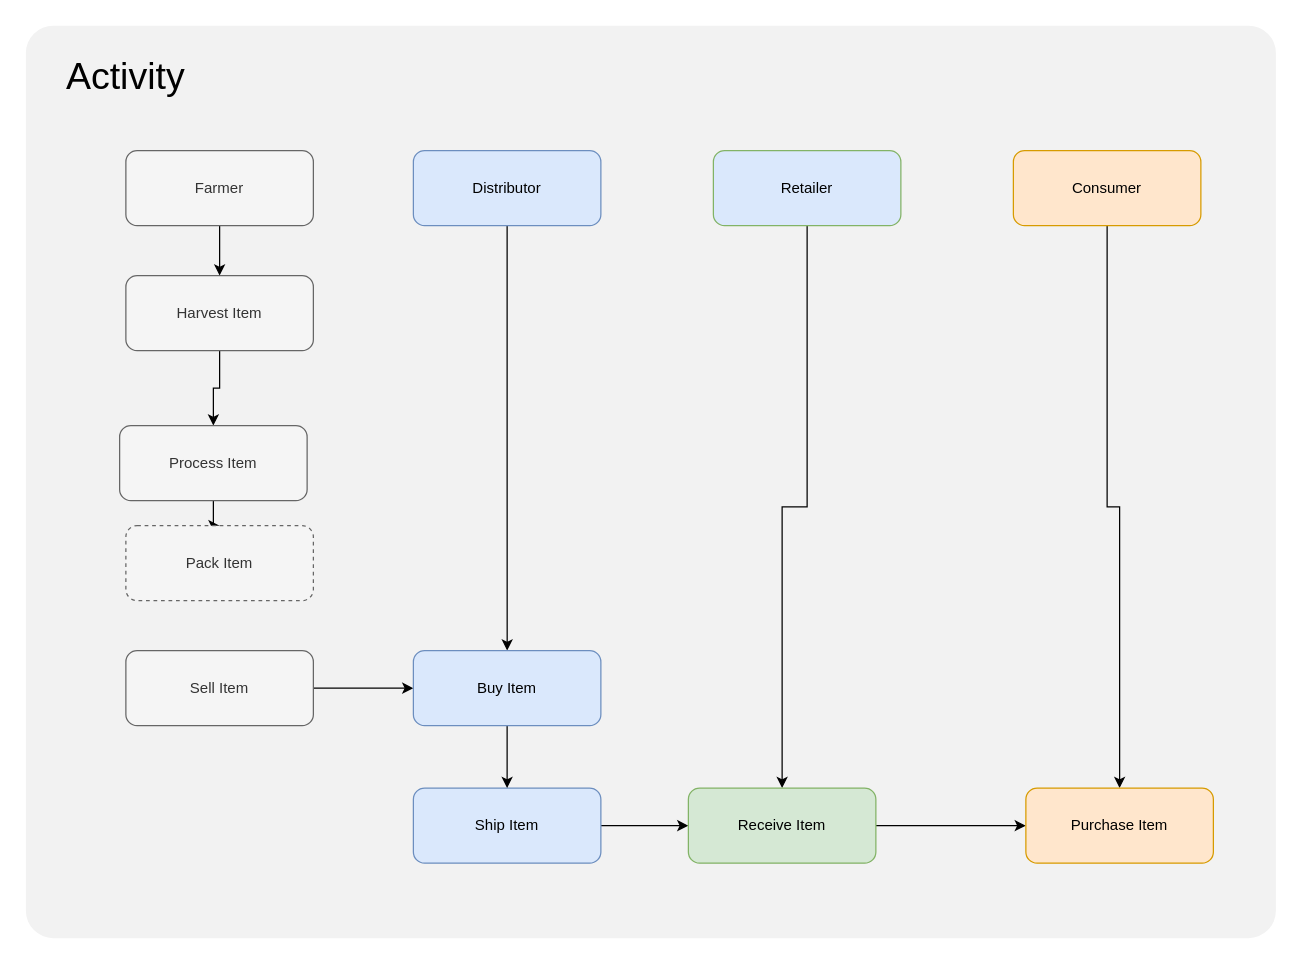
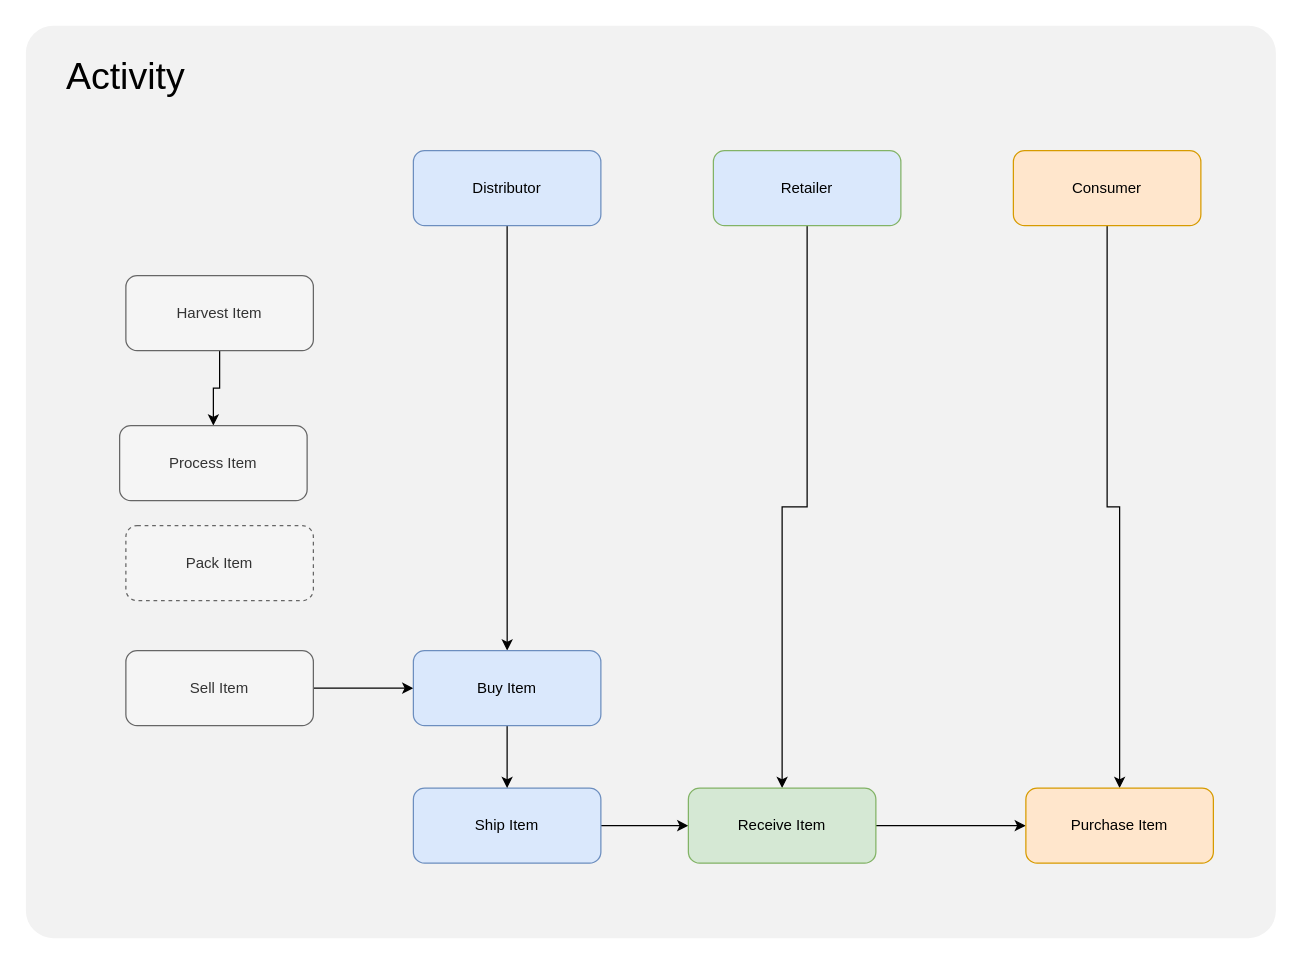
  <mxCell id="0" />
  <mxCell id="1" parent="0" />
  <mxCell id="2" value="" style="rounded=1;whiteSpace=wrap;html=1;arcSize=3;fillColor=#F2F2F2;strokeColor=none;" vertex="1" parent="1"><mxGeometry x="20" y="20" width="1000" height="730" as="geometry" /></mxCell>
  <mxCell id="3" value="" style="edgeStyle=orthogonalEdgeStyle;rounded=0;orthogonalLoop=1;jettySize=auto;html=1;" edge="1" parent="1" source="4" target="8"><mxGeometry relative="1" as="geometry" /></mxCell>
  <mxCell id="4" value="Harvest Item" style="rounded=1;whiteSpace=wrap;html=1;fillColor=#f5f5f5;strokeColor=#666666;fontColor=#333333;" vertex="1" parent="1"><mxGeometry x="100" y="220" width="150" height="60" as="geometry" /></mxCell>
- <mxCell id="5" value="" style="edgeStyle=orthogonalEdgeStyle;rounded=0;orthogonalLoop=1;jettySize=auto;html=1;" edge="1" parent="1" source="6" target="4"><mxGeometry relative="1" as="geometry" /></mxCell>
- <mxCell id="6" value="Farmer" style="rounded=1;whiteSpace=wrap;html=1;fillColor=#f5f5f5;strokeColor=#666666;fontColor=#333333;" vertex="1" parent="1"><mxGeometry x="100" y="120" width="150" height="60" as="geometry" /></mxCell>
- <mxCell id="7" value="" style="edgeStyle=orthogonalEdgeStyle;rounded=0;orthogonalLoop=1;jettySize=auto;html=1;" edge="1" parent="1" source="8" target="9"><mxGeometry relative="1" as="geometry" /></mxCell>
  <mxCell id="8" value="Process Item" style="rounded=1;whiteSpace=wrap;html=1;fillColor=#f5f5f5;strokeColor=#666666;fontColor=#333333;" vertex="1" parent="1"><mxGeometry x="95" y="340" width="150" height="60" as="geometry" /></mxCell>
  <mxCell id="9" value="Pack Item" style="rounded=1;whiteSpace=wrap;html=1;fillColor=#f5f5f5;strokeColor=#666666;fontColor=#333333;dashed=1;" vertex="1" parent="1"><mxGeometry x="100" y="420" width="150" height="60" as="geometry" /></mxCell>
  <mxCell id="10" value="" style="edgeStyle=orthogonalEdgeStyle;rounded=0;orthogonalLoop=1;jettySize=auto;html=1;" edge="1" parent="1" source="11" target="24"><mxGeometry relative="1" as="geometry" /></mxCell>
  <mxCell id="11" value="Sell Item" style="rounded=1;whiteSpace=wrap;html=1;fillColor=#f5f5f5;strokeColor=#666666;fontColor=#333333;" vertex="1" parent="1"><mxGeometry x="100" y="520" width="150" height="60" as="geometry" /></mxCell>
  <mxCell id="12" style="edgeStyle=orthogonalEdgeStyle;rounded=0;orthogonalLoop=1;jettySize=auto;html=1;entryX=0.567;entryY=0;entryDx=0;entryDy=0;entryPerimeter=0;" edge="1" parent="1" source="13"><mxGeometry relative="1" as="geometry"><mxPoint x="405.05" y="520" as="targetPoint" /></mxGeometry></mxCell>
  <mxCell id="13" value="Distributor" style="rounded=1;whiteSpace=wrap;html=1;fillColor=#dae8fc;strokeColor=#6c8ebf;" vertex="1" parent="1"><mxGeometry x="330" y="120" width="150" height="60" as="geometry" /></mxCell>
  <mxCell id="14" style="edgeStyle=orthogonalEdgeStyle;rounded=0;orthogonalLoop=1;jettySize=auto;html=1;entryX=0.5;entryY=0;entryDx=0;entryDy=0;" edge="1" parent="1" source="15" target="21"><mxGeometry relative="1" as="geometry"><mxPoint x="645" y="620" as="targetPoint" /></mxGeometry></mxCell>
  <mxCell id="15" value="Retailer" style="rounded=1;whiteSpace=wrap;html=1;fillColor=#dae8fc;strokeColor=#82b366;" vertex="1" parent="1"><mxGeometry x="570" y="120" width="150" height="60" as="geometry" /></mxCell>
  <mxCell id="16" style="edgeStyle=orthogonalEdgeStyle;rounded=0;orthogonalLoop=1;jettySize=auto;html=1;entryX=0.5;entryY=0;entryDx=0;entryDy=0;" edge="1" parent="1" source="17" target="22"><mxGeometry relative="1" as="geometry" /></mxCell>
  <mxCell id="17" value="Consumer" style="rounded=1;whiteSpace=wrap;html=1;fillColor=#ffe6cc;strokeColor=#d79b00;" vertex="1" parent="1"><mxGeometry x="810" y="120" width="150" height="60" as="geometry" /></mxCell>
  <mxCell id="18" value="" style="edgeStyle=orthogonalEdgeStyle;rounded=0;orthogonalLoop=1;jettySize=auto;html=1;" edge="1" parent="1" source="19" target="21"><mxGeometry relative="1" as="geometry" /></mxCell>
  <mxCell id="19" value="Ship Item" style="rounded=1;whiteSpace=wrap;html=1;fillColor=#dae8fc;strokeColor=#6c8ebf;" vertex="1" parent="1"><mxGeometry x="330" y="630" width="150" height="60" as="geometry" /></mxCell>
  <mxCell id="20" value="" style="edgeStyle=orthogonalEdgeStyle;rounded=0;orthogonalLoop=1;jettySize=auto;html=1;" edge="1" parent="1" source="21" target="22"><mxGeometry relative="1" as="geometry" /></mxCell>
  <mxCell id="21" value="Receive Item" style="rounded=1;whiteSpace=wrap;html=1;fillColor=#d5e8d4;strokeColor=#82b366;" vertex="1" parent="1"><mxGeometry x="550" y="630" width="150" height="60" as="geometry" /></mxCell>
  <mxCell id="22" value="Purchase Item" style="rounded=1;whiteSpace=wrap;html=1;fillColor=#ffe6cc;strokeColor=#d79b00;" vertex="1" parent="1"><mxGeometry x="820" y="630" width="150" height="60" as="geometry" /></mxCell>
  <mxCell id="23" value="" style="edgeStyle=orthogonalEdgeStyle;rounded=0;orthogonalLoop=1;jettySize=auto;html=1;" edge="1" parent="1" source="24" target="19"><mxGeometry relative="1" as="geometry" /></mxCell>
  <mxCell id="24" value="Buy Item" style="rounded=1;whiteSpace=wrap;html=1;fillColor=#dae8fc;strokeColor=#6c8ebf;" vertex="1" parent="1"><mxGeometry x="330" y="520" width="150" height="60" as="geometry" /></mxCell>
  <mxCell id="25" value="&lt;font style=&quot;font-size: 30px&quot;&gt;Activity&lt;/font&gt;" style="text;html=1;strokeColor=none;fillColor=none;align=center;verticalAlign=middle;whiteSpace=wrap;rounded=0;" vertex="1" parent="1"><mxGeometry x="80" y="50" width="40" height="20" as="geometry" /></mxCell>
